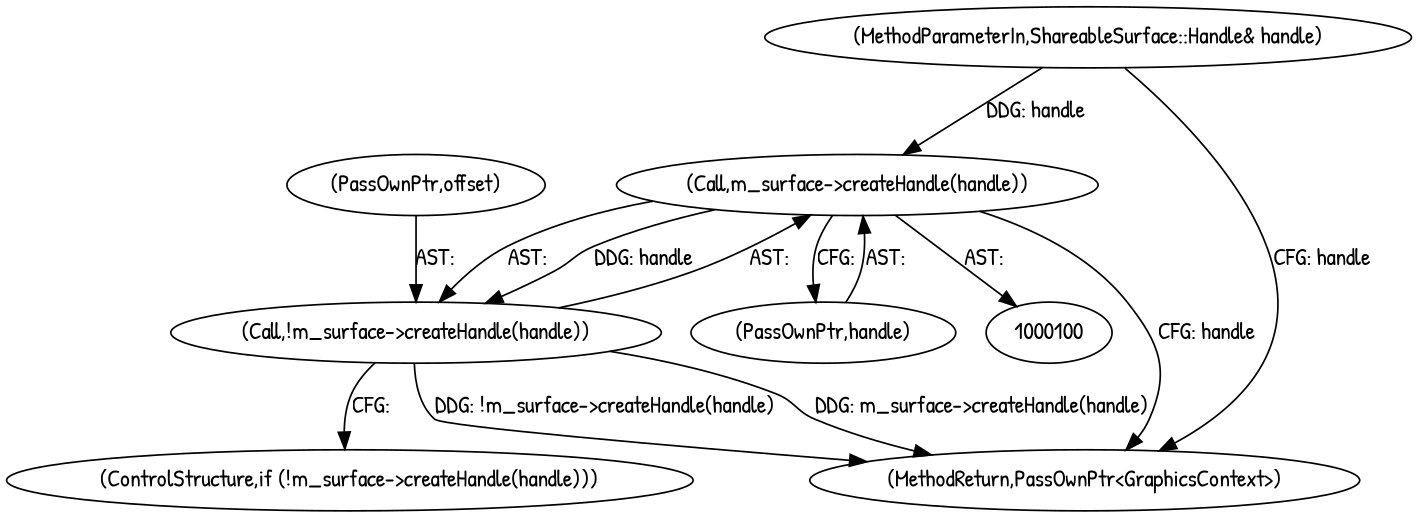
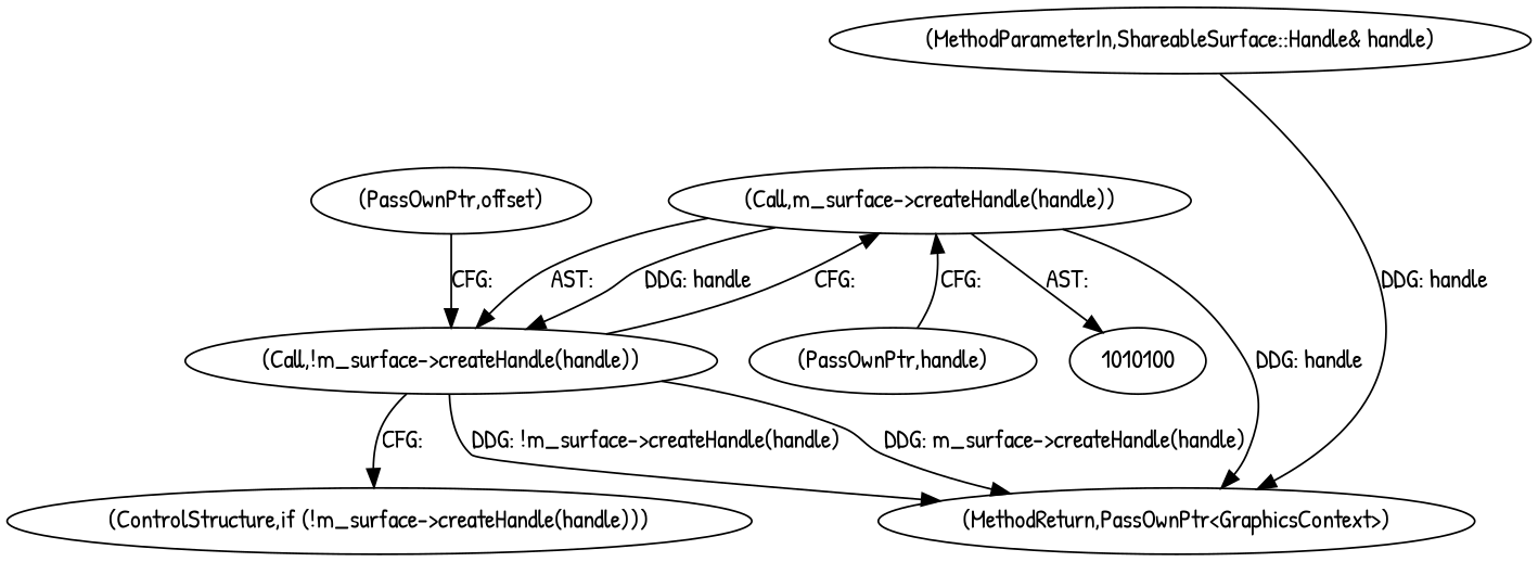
  digraph {
    fontname="Patrick Hand"
    node [fontname="Patrick Hand"]
    edge [fontname="Patrick Hand"]
    n1 [label="(Call,m_surface->createHandle(handle))"]
    n2 [label="(Call,!m_surface->createHandle(handle))"]
    n3 [label="(MethodReturn,PassOwnPtr<GraphicsContext>)"]
    n4 [label="(PassOwnPtr,handle)"]
-   1000100
+   1000100 [label=1010100]
    n6 [label="(ControlStructure,if (!m_surface->createHandle(handle)))"]
    n7 [label="(MethodParameterIn,ShareableSurface::Handle& handle)"]
    n8 [label="(PassOwnPtr,offset)"]
    n1 -> n2 [label="AST: "]
    n1 -> n2 [label="DDG: handle"]
-   n1 -> n3 [label="CFG: handle"]
-   n1 -> n4 [label="CFG: "]
+   n1 -> n3 [label="DDG: handle"]
    n1 -> 1000100 [label="AST: "]
-   n2 -> n1 [label="AST: "]
+   n2 -> n1 [label="CFG: "]
    n2 -> n3 [label="DDG: !m_surface->createHandle(handle)"]
    n2 -> n3 [label="DDG: m_surface->createHandle(handle)"]
    n2 -> n6 [label="CFG: "]
-   n4 -> n1 [label="AST: "]
-   n7 -> n1 [label="DDG: handle"]
-   n7 -> n3 [label="CFG: handle"]
-   n8 -> n2 [label="AST: "]
+   n4 -> n1 [label="CFG: "]
+   n7 -> n3 [label="DDG: handle"]
+   n8 -> n2 [label="CFG: "]
  }
